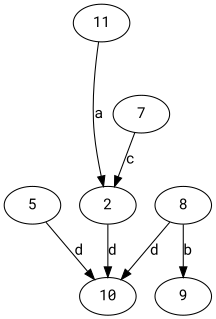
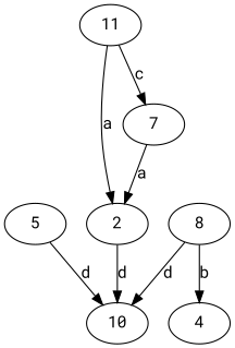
  strict digraph {
    fontname="Roboto Mono"
    node [fontname="Roboto Mono"]
    edge [fontname="Roboto Mono"]
    2
    10
    5
    7
    n5 [label=8]
-   4 [label=9]
+   4
    11
    2 -> 10 [label=d]
    5 -> 10 [label=d]
-   7 -> 2 [label=c]
+   7 -> 2 [label=a]
    n5 -> 10 [label=d]
    n5 -> 4 [label=b]
    11 -> 2 [label=a]
+   11 -> 7 [label=c]
  }
